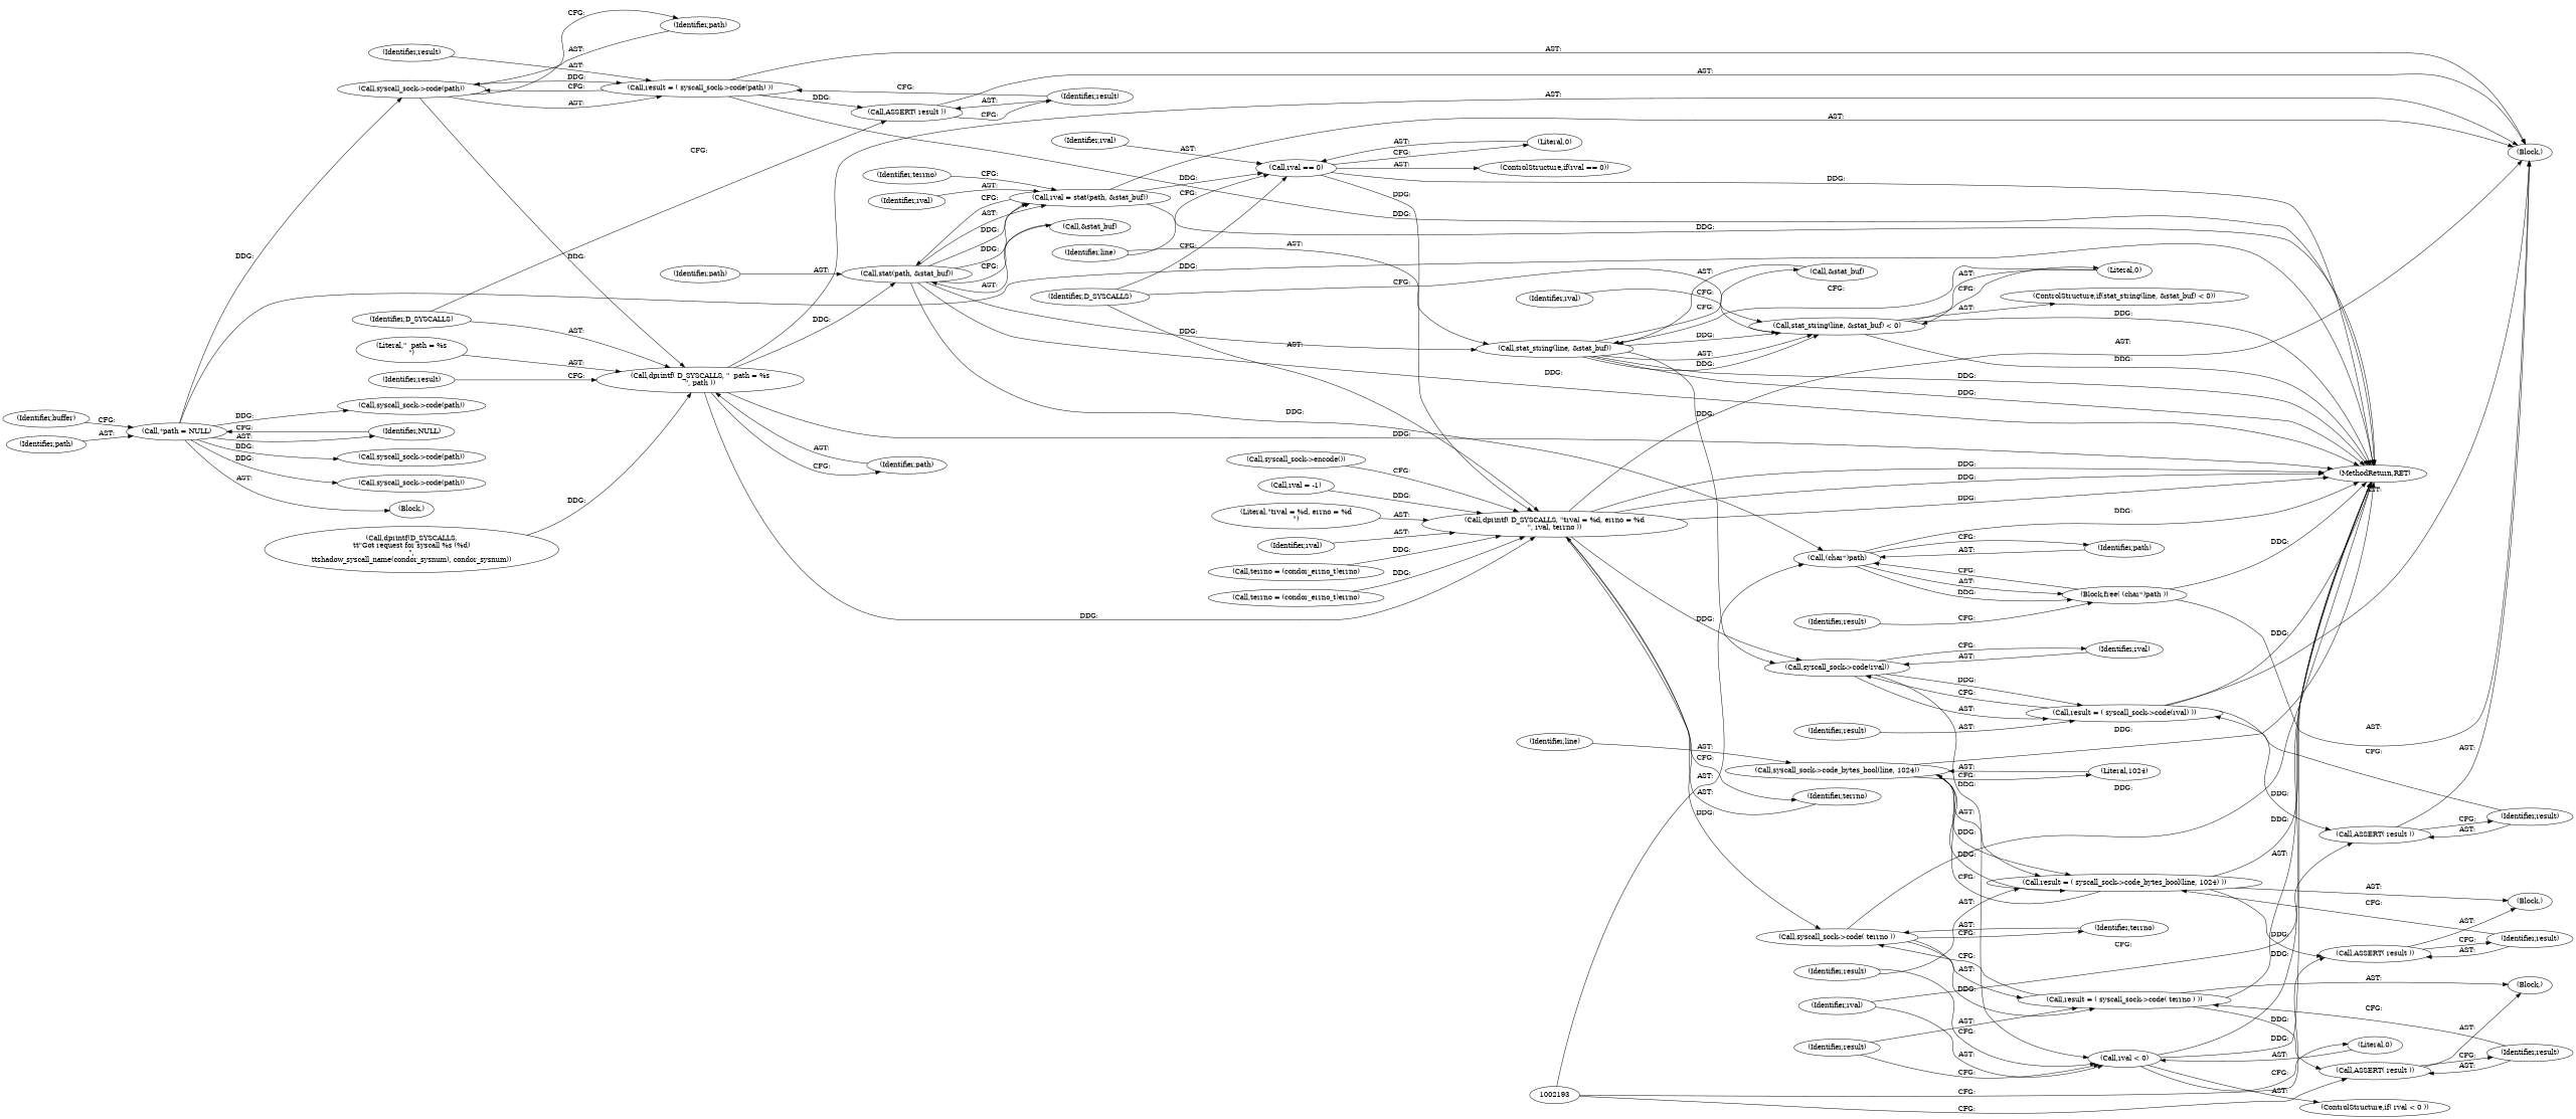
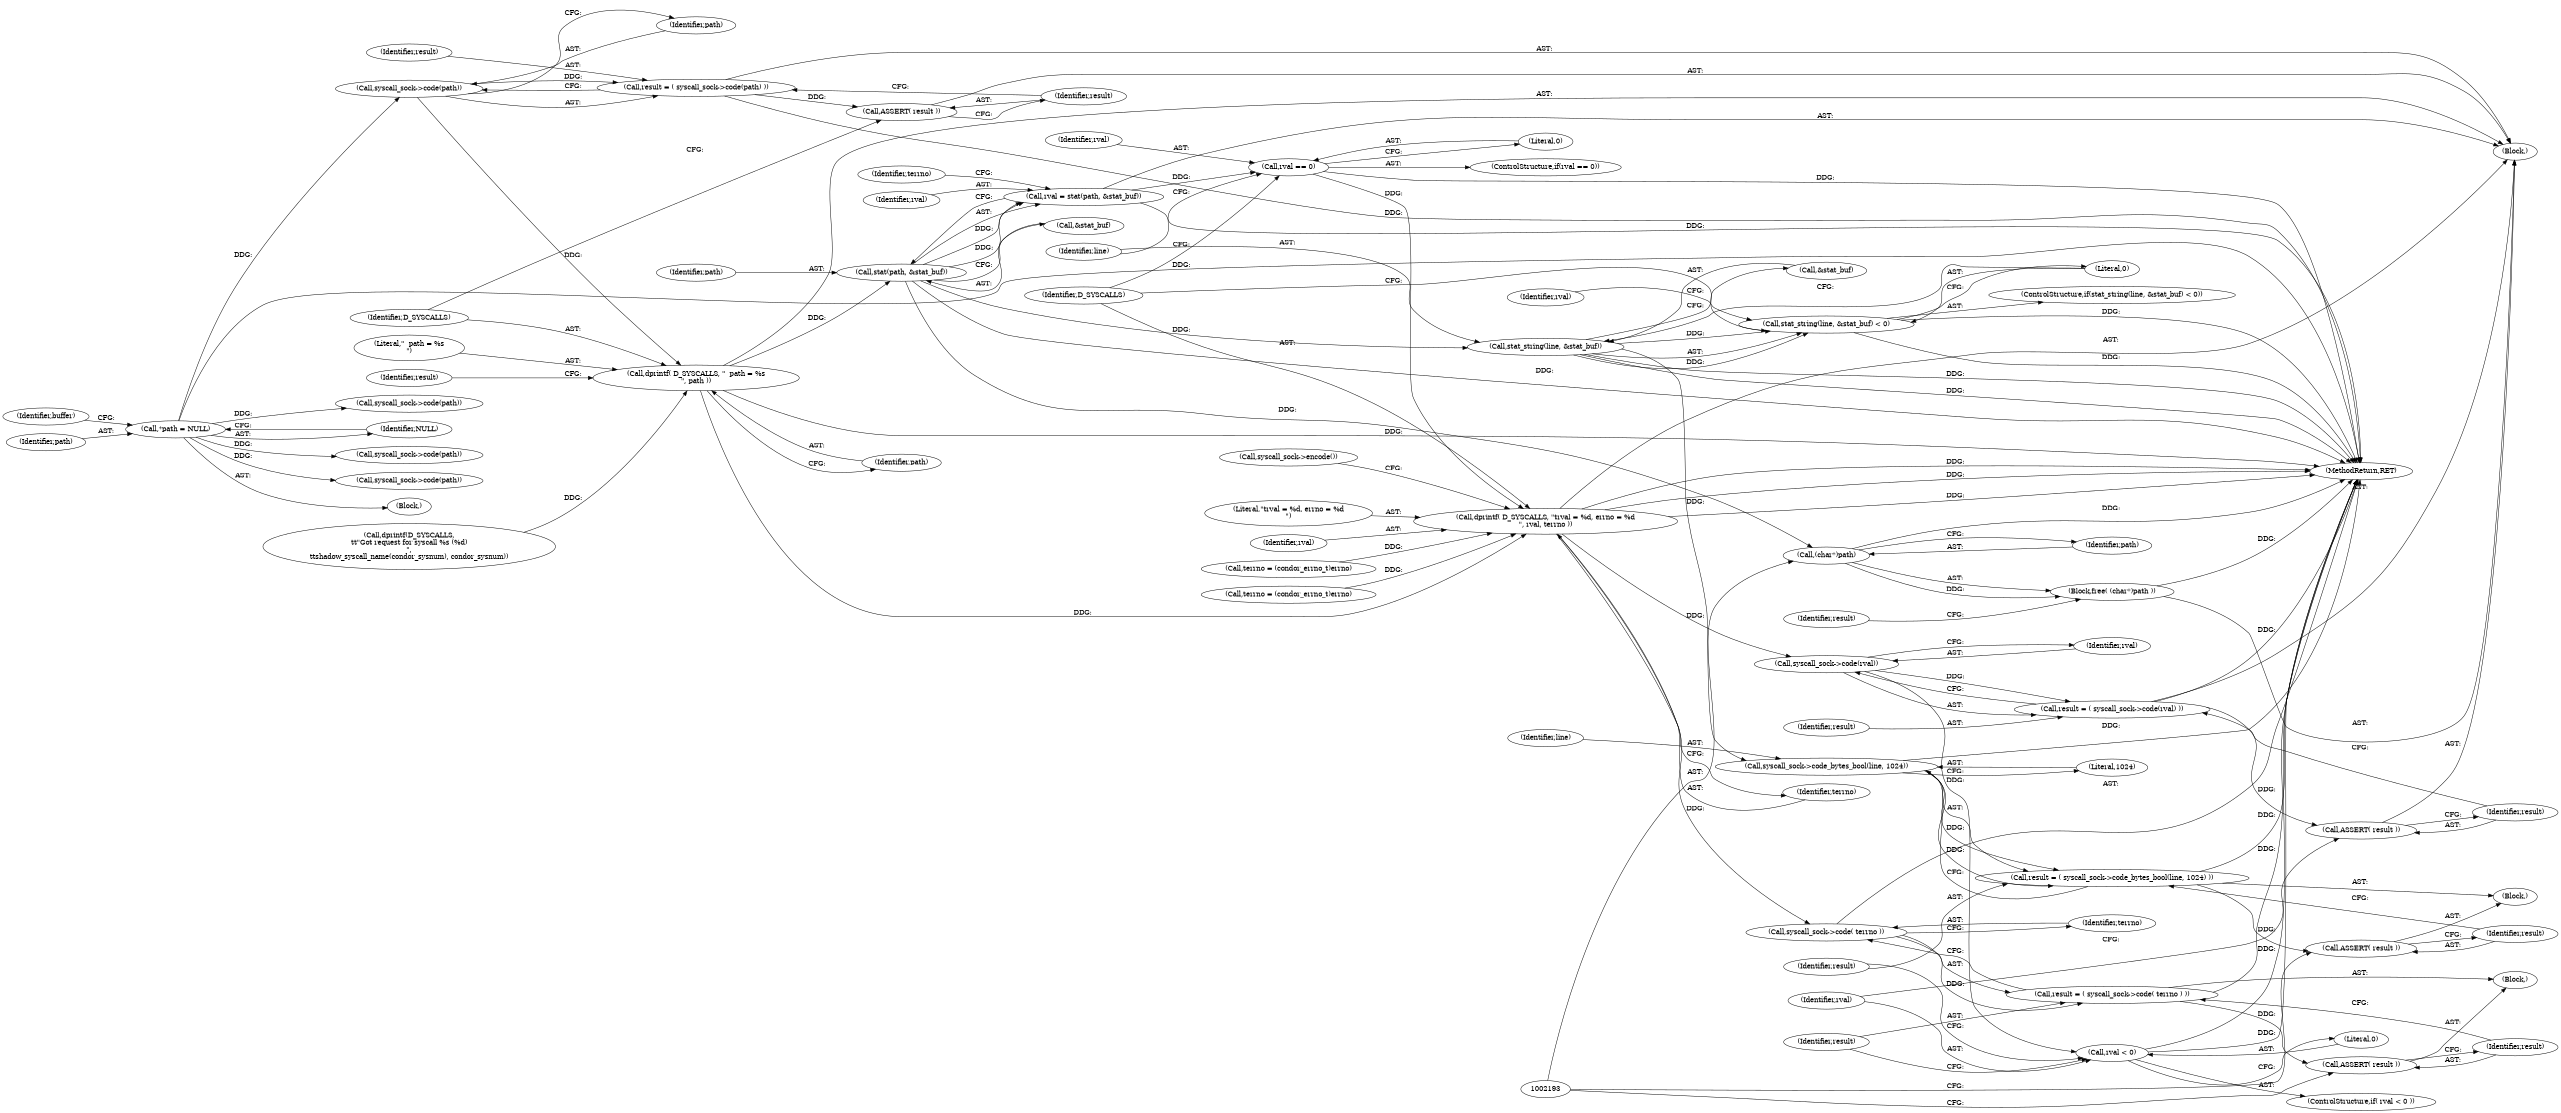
  digraph {
    rankdir=LR
    n1 [label="(Call,syscall_sock->code(path))"]
    n2 [label="(Call,result = ( syscall_sock->code(path) ))"]
    n3 [label="(Call,dprintf( D_SYSCALLS, \"  path = %s\n\", path ))"]
    n4 [label="(Identifier,path)"]
    n5 [label="(MethodReturn,RET)"]
    n6 [label="(Call,ASSERT( result ))"]
    n7 [label="(Block,)"]
    n8 [label="(Call,stat(path, &stat_buf))"]
    n9 [label="(Call,dprintf( D_SYSCALLS, \"\trval = %d, errno = %d\n\", rval, terrno ))"]
    n10 [label="(Identifier,path)"]
    n11 [label="(Call,*path = NULL)"]
    n12 [label="(Call,syscall_sock->code(path))"]
    n13 [label="(Identifier,NULL)"]
    n14 [label="(Call,syscall_sock->code(path))"]
    n15 [label="(Call,syscall_sock->code(path))"]
    n16 [label="(Block,)"]
    n17 [label="(Identifier,result)"]
    n18 [label="(Call,rval = stat(path, &stat_buf))"]
    n19 [label="(Call,stat_string(line, &stat_buf))"]
    n20 [label="(Call,(char*)path)"]
    n21 [label="(Call,&stat_buf)"]
    n22 [label="(Call,syscall_sock->code(rval))"]
    n23 [label="(Call,syscall_sock->code( terrno ))"]
    n24 [label="(Identifier,terrno)"]
    n25 [label="(Call,rval == 0)"]
    n26 [label="(Call,stat_string(line, &stat_buf) < 0)"]
    n27 [label="(Call,syscall_sock->code_bytes_bool(line, 1024))"]
    n28 [label="(Call,&stat_buf)"]
    n29 [label="(Block,free( (char*)path ))"]
    n30 [label="(Identifier,path)"]
    n31 [label="(Literal,0)"]
    n32 [label="(ControlStructure,if(rval == 0))"]
    n33 [label="(Call,result = ( syscall_sock->code(rval) ))"]
    n34 [label="(Call,rval < 0)"]
    n35 [label="(Identifier,rval)"]
    n36 [label="(Call,result = ( syscall_sock->code( terrno ) ))"]
    n37 [label="(Identifier,terrno)"]
    n38 [label="(Call,ASSERT( result ))"]
    n39 [label="(ControlStructure,if( rval < 0 ))"]
    n40 [label="(Literal,0)"]
    n41 [label="(Identifier,result)"]
    n42 [label="(Call,ASSERT( result ))"]
    n43 [label="(Block,)"]
    n44 [label="(Identifier,result)"]
    n45 [label="(ControlStructure,if(stat_string(line, &stat_buf) < 0))"]
    n46 [label="(Literal,0)"]
    n47 [label="(Call,result = ( syscall_sock->code_bytes_bool(line, 1024) ))"]
    n48 [label="(Literal,1024)"]
    n49 [label="(Call,ASSERT( result ))"]
    n50 [label="(Block,)"]
    n51 [label="(Identifier,result)"]
    n52 [label="(Identifier,D_SYSCALLS)"]
    n53 [label="(Identifier,result)"]
    n54 [label="(Identifier,D_SYSCALLS)"]
    n55 [label="(Call,dprintf(D_SYSCALLS,\n\t\t\"Got request for syscall %s (%d)\n\",\n\t\tshadow_syscall_name(condor_sysnum), condor_sysnum))"]
    n56 [label="(Identifier,path)"]
    n57 [label="(Call,syscall_sock->encode())"]
-   n58 [label="(Call,rval = -1)"]
    n59 [label="(Identifier,result)"]
    n60 [label="(Identifier,line)"]
    n61 [label="(Identifier,rval)"]
    n62 [label="(Literal,\"  path = %s\n\")"]
    n63 [label="(Literal,\"\trval = %d, errno = %d\n\")"]
    n64 [label="(Identifier,line)"]
    n65 [label="(Identifier,buffer)"]
    n66 [label="(Identifier,result)"]
    n67 [label="(Identifier,rval)"]
    n68 [label="(Identifier,rval)"]
    n69 [label="(Identifier,result)"]
    n70 [label="(Identifier,result)"]
    n71 [label="(Identifier,rval)"]
    n72 [label="(Identifier,terrno)"]
    n73 [label="(Call,terrno = (condor_errno_t)errno)"]
    n74 [label="(Identifier,path)"]
    n75 [label="(Identifier,rval)"]
    n76 [label="(Identifier,result)"]
    n77 [label="(Call,terrno = (condor_errno_t)errno)"]
    1002193
    n1 -> n2 [label="AST: "]
    n1 -> n2 [label="DDG: "]
    n1 -> n3 [label="DDG: "]
    n1 -> n4 [label="CFG: "]
    n2 -> n1 [label="CFG: "]
    n2 -> n5 [label="DDG: "]
    n2 -> n6 [label="DDG: "]
    n2 -> n7 [label="AST: "]
    n3 -> n5 [label="DDG: "]
    n3 -> n7 [label="AST: "]
    n3 -> n8 [label="DDG: "]
    n3 -> n9 [label="DDG: "]
    n3 -> n10 [label="CFG: "]
    n4 -> n1 [label="AST: "]
    n6 -> n7 [label="AST: "]
    n6 -> n17 [label="CFG: "]
    n8 -> n5 [label="DDG: "]
    n8 -> n18 [label="AST: "]
    n8 -> n18 [label="DDG: "]
    n8 -> n18 [label="DDG: "]
    n8 -> n19 [label="DDG: "]
    n8 -> n20 [label="DDG: "]
    n8 -> n21 [label="CFG: "]
    n9 -> n5 [label="DDG: "]
    n9 -> n5 [label="DDG: "]
    n9 -> n5 [label="DDG: "]
    n9 -> n7 [label="AST: "]
    n9 -> n22 [label="DDG: "]
    n9 -> n23 [label="DDG: "]
    n9 -> n24 [label="CFG: "]
    n10 -> n3 [label="AST: "]
    n11 -> n1 [label="DDG: "]
    n11 -> n5 [label="DDG: "]
    n11 -> n12 [label="DDG: "]
    n11 -> n13 [label="AST: "]
    n11 -> n14 [label="DDG: "]
    n11 -> n15 [label="DDG: "]
    n11 -> n16 [label="AST: "]
    n13 -> n11 [label="CFG: "]
    n17 -> n2 [label="CFG: "]
    n17 -> n6 [label="AST: "]
    n18 -> n5 [label="DDG: "]
    n18 -> n7 [label="AST: "]
    n18 -> n8 [label="CFG: "]
    n18 -> n25 [label="DDG: "]
    n19 -> n5 [label="DDG: "]
    n19 -> n5 [label="DDG: "]
    n19 -> n26 [label="AST: "]
    n19 -> n26 [label="DDG: "]
    n19 -> n26 [label="DDG: "]
-   n19 -> n22 [label="DDG: "]
+   n19 -> n27 [label="DDG: "]
    n19 -> n28 [label="CFG: "]
    n20 -> n5 [label="DDG: "]
    n20 -> n29 [label="AST: "]
    n20 -> n29 [label="DDG: "]
    n20 -> n30 [label="CFG: "]
    n21 -> n8 [label="AST: "]
    n22 -> n33 [label="AST: "]
    n22 -> n33 [label="DDG: "]
    n22 -> n34 [label="DDG: "]
    n22 -> n35 [label="CFG: "]
-   n23 -> n5 [label="DDG: "]
+   n23 -> n5 [label="AST: "]
    n23 -> n36 [label="AST: "]
    n23 -> n36 [label="DDG: "]
    n23 -> n37 [label="CFG: "]
    n24 -> n9 [label="AST: "]
    n25 -> n5 [label="DDG: "]
    n25 -> n9 [label="DDG: "]
    n25 -> n31 [label="CFG: "]
    n25 -> n32 [label="AST: "]
    n26 -> n5 [label="DDG: "]
    n26 -> n5 [label="DDG: "]
    n26 -> n45 [label="AST: "]
    n26 -> n46 [label="CFG: "]
    n27 -> n5 [label="DDG: "]
    n27 -> n47 [label="AST: "]
    n27 -> n47 [label="DDG: "]
    n27 -> n47 [label="DDG: "]
    n27 -> n48 [label="CFG: "]
    n28 -> n19 [label="AST: "]
    n29 -> n5 [label="DDG: "]
    n29 -> n7 [label="AST: "]
-   n29 -> n20 [label="CFG: "]
    n30 -> n20 [label="AST: "]
    n31 -> n25 [label="AST: "]
    n33 -> n5 [label="DDG: "]
    n33 -> n7 [label="AST: "]
    n33 -> n22 [label="CFG: "]
    n33 -> n38 [label="DDG: "]
    n34 -> n5 [label="DDG: "]
    n34 -> n5 [label="DDG: "]
    n34 -> n39 [label="AST: "]
    n34 -> n40 [label="CFG: "]
    n35 -> n22 [label="AST: "]
-   n36 -> n5 [label="AST: "]
+   n36 -> n5 [label="DDG: "]
    n36 -> n23 [label="CFG: "]
    n36 -> n42 [label="DDG: "]
    n36 -> n43 [label="AST: "]
    n37 -> n23 [label="AST: "]
    n38 -> n7 [label="AST: "]
    n38 -> n41 [label="CFG: "]
    n40 -> n34 [label="AST: "]
    n41 -> n33 [label="CFG: "]
    n41 -> n38 [label="AST: "]
    n42 -> n43 [label="AST: "]
    n42 -> n44 [label="CFG: "]
    n44 -> n36 [label="CFG: "]
    n44 -> n42 [label="AST: "]
    n46 -> n19 [label="CFG: "]
    n46 -> n26 [label="AST: "]
    n47 -> n5 [label="DDG: "]
    n47 -> n27 [label="CFG: "]
    n47 -> n49 [label="DDG: "]
    n47 -> n50 [label="AST: "]
    n48 -> n27 [label="AST: "]
    n49 -> n50 [label="AST: "]
    n49 -> n51 [label="CFG: "]
    n51 -> n47 [label="CFG: "]
    n51 -> n49 [label="AST: "]
    n52 -> n9 [label="AST: "]
    n52 -> n25 [label="CFG: "]
    n52 -> n26 [label="CFG: "]
    n53 -> n34 [label="CFG: "]
    n53 -> n47 [label="AST: "]
    n54 -> n3 [label="AST: "]
    n54 -> n6 [label="CFG: "]
    n55 -> n3 [label="DDG: "]
    n56 -> n8 [label="AST: "]
    n57 -> n9 [label="CFG: "]
-   n58 -> n9 [label="DDG: "]
    n59 -> n34 [label="CFG: "]
    n59 -> n36 [label="AST: "]
    n60 -> n27 [label="AST: "]
    n61 -> n34 [label="AST: "]
    n61 -> n38 [label="CFG: "]
    n62 -> n3 [label="AST: "]
    n63 -> n9 [label="AST: "]
    n64 -> n19 [label="AST: "]
    n64 -> n25 [label="CFG: "]
    n65 -> n11 [label="CFG: "]
    n66 -> n33 [label="AST: "]
    n67 -> n9 [label="AST: "]
    n68 -> n26 [label="CFG: "]
    n69 -> n2 [label="AST: "]
    n70 -> n3 [label="CFG: "]
    n71 -> n18 [label="AST: "]
    n72 -> n18 [label="CFG: "]
    n73 -> n9 [label="DDG: "]
    n74 -> n11 [label="AST: "]
    n75 -> n25 [label="AST: "]
    n76 -> n29 [label="CFG: "]
    n77 -> n9 [label="DDG: "]
    1002193 -> n20 [label="AST: "]
    1002193 -> n42 [label="CFG: "]
    1002193 -> n49 [label="CFG: "]
  }
